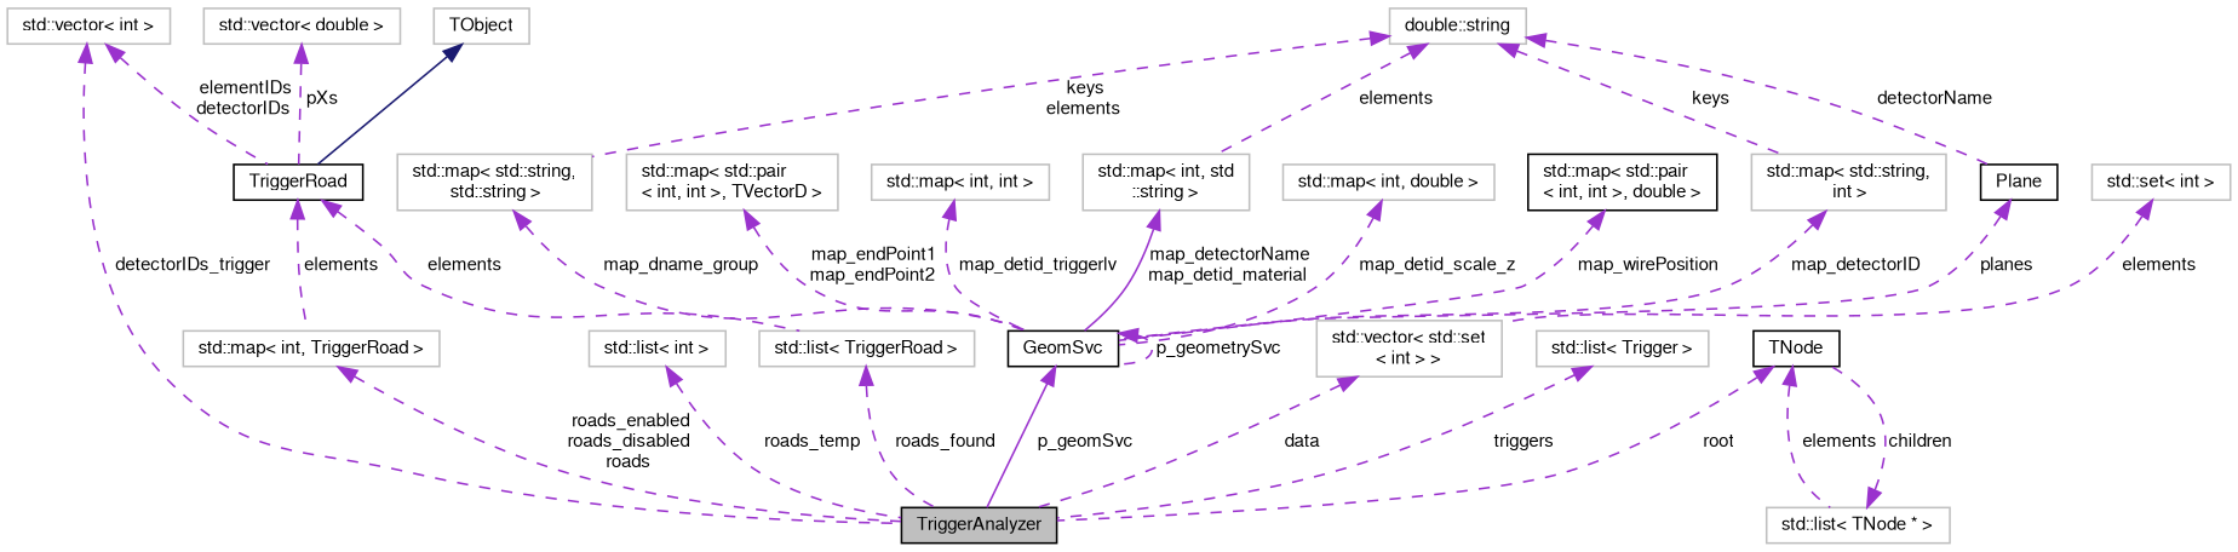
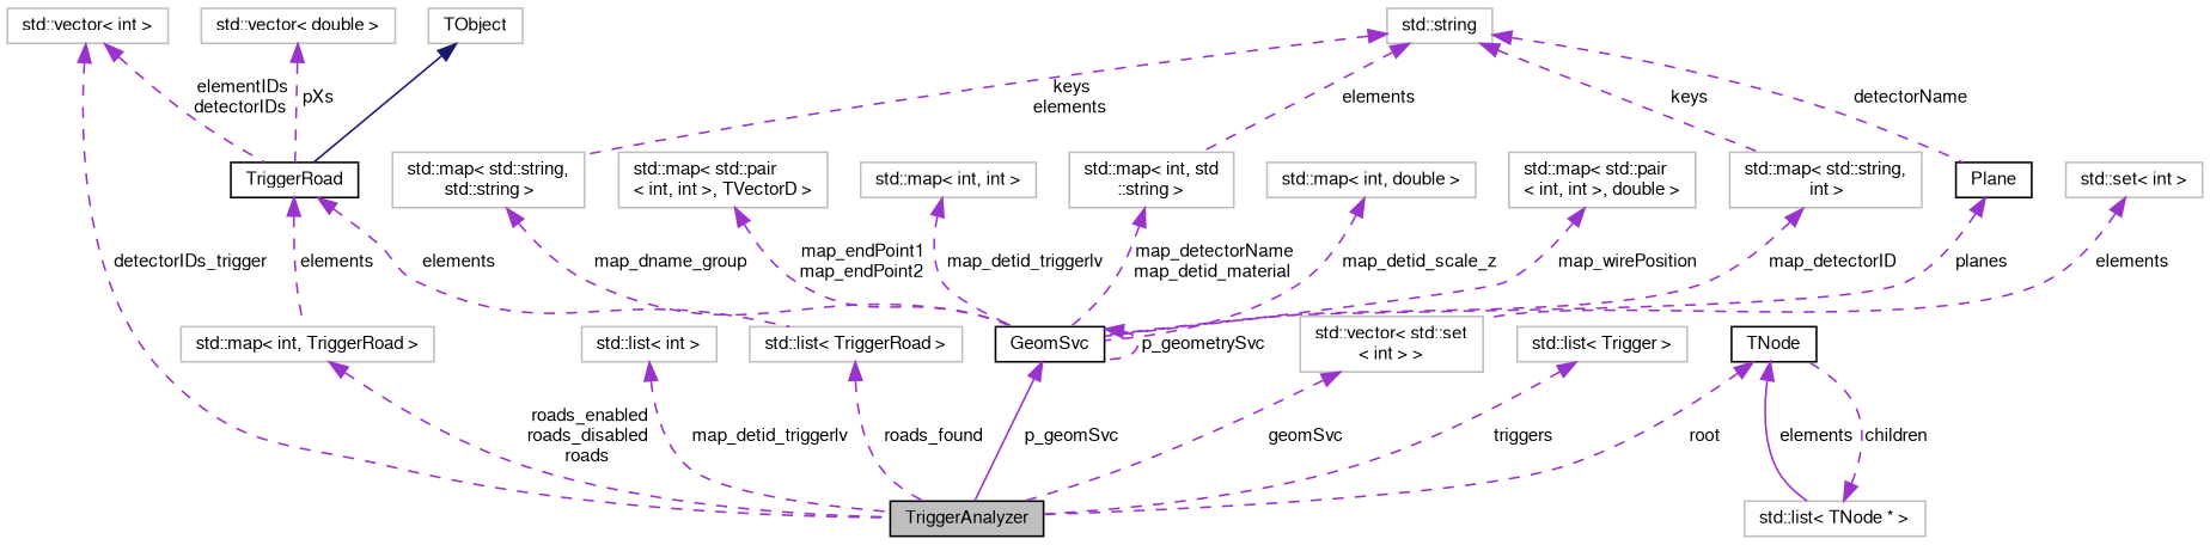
  digraph {
    rankdir=TB
    node [color=grey75 fontname=FreeSans fontsize=10 shape=record]
    edge [color=darkorchid3 dir=back fontname=FreeSans fontsize=10 labelfontname=FreeSans labelfontsize=10 style=dashed]
    n1 [color=black fillcolor=grey75 fontcolor=black height=0.2 label=TriggerAnalyzer style=filled width=0.4]
    n2 [height=0.2 label="std::vector\< std::set\l\< int \> \>" width=0.4]
    n3 [height=0.2 label="std::set\< int \>" width=0.4]
    n4 [height=0.2 label="std::list\< TriggerRoad \>" width=0.4]
    n5 [color=black height=0.2 label=TriggerRoad width=0.4]
    n6 [height=0.2 label="std::map\< int, TriggerRoad \>" width=0.4]
    n7 [height=0.2 label=TObject width=0.4]
    n8 [height=0.2 label="std::vector\< int \>" width=0.4]
    n9 [height=0.2 label="std::vector\< double \>" width=0.4]
    n10 [height=0.2 label="std::list\< int \>" width=0.4]
    n11 [color=black height=0.2 label=GeomSvc width=0.4]
    n12 [height=0.2 label="std::map\< std::string,\l int \>" width=0.4]
-   n13 [height=0.2 label="double::string" width=0.4]
+   n13 [height=0.2 label="std::string" width=0.4]
    n14 [color=black height=0.2 label=Plane width=0.4]
    n15 [height=0.2 label="std::map\< std::string,\l std::string \>" width=0.4]
    n16 [height=0.2 label="std::map\< int, std\l::string \>" width=0.4]
    n17 [height=0.2 label="std::map\< std::pair\l\< int, int \>, TVectorD \>" width=0.4]
    n18 [height=0.2 label="std::map\< int, int \>" width=0.4]
    n19 [height=0.2 label="std::map\< int, double \>" width=0.4]
-   n20 [color=black height=0.2 label="std::map\< std::pair\l\< int, int \>, double \>" width=0.4]
+   n20 [height=0.2 label="std::map\< std::pair\l\< int, int \>, double \>" width=0.4]
    n21 [color=black height=0.2 label=TNode width=0.4]
    n22 [height=0.2 label="std::list\< TNode * \>" width=0.4]
    n23 [height=0.2 label="std::list\< Trigger \>" width=0.4]
-   n2 -> n1 [label=" data"]
+   n2 -> n1 [label=" geomSvc"]
    n3 -> n2 [label=" elements"]
    n4 -> n1 [label=" roads_found"]
    n5 -> n4 [label=" elements"]
    n5 -> n6 [label=" elements"]
    n6 -> n1 [label=" roads_enabled\nroads_disabled\nroads"]
    n7 -> n5 [color=midnightblue style=solid]
    n8 -> n1 [label=" detectorIDs_trigger"]
    n8 -> n5 [label=" elementIDs\ndetectorIDs"]
    n9 -> n5 [label=" pXs"]
-   n10 -> n1 [label=" roads_temp"]
+   n10 -> n1 [label=" map_detid_triggerlv"]
    n11 -> n1 [label=" p_geomSvc" style=solid]
    n11 -> n11 [label=" p_geometrySvc"]
    n12 -> n11 [label=" map_detectorID"]
    n13 -> n12 [label=" keys"]
    n13 -> n14 [label=" detectorName"]
    n13 -> n15 [label=" keys\nelements"]
    n13 -> n16 [label=" elements"]
    n14 -> n11 [label=" planes"]
    n15 -> n11 [label=" map_dname_group"]
-   n16 -> n11 [label=" map_detectorName\nmap_detid_material" style=solid]
+   n16 -> n11 [label=" map_detectorName\nmap_detid_material"]
    n17 -> n11 [label=" map_endPoint1\nmap_endPoint2"]
    n18 -> n11 [label=" map_detid_triggerlv"]
    n19 -> n11 [label=" map_detid_scale_z"]
    n20 -> n11 [label=" map_wirePosition"]
    n21 -> n1 [label=" root"]
-   n21 -> n22 [label=" elements"]
+   n21 -> n22 [label=" elements" style=solid]
    n22 -> n21 [label=" children"]
    n23 -> n1 [label=" triggers"]
  }
